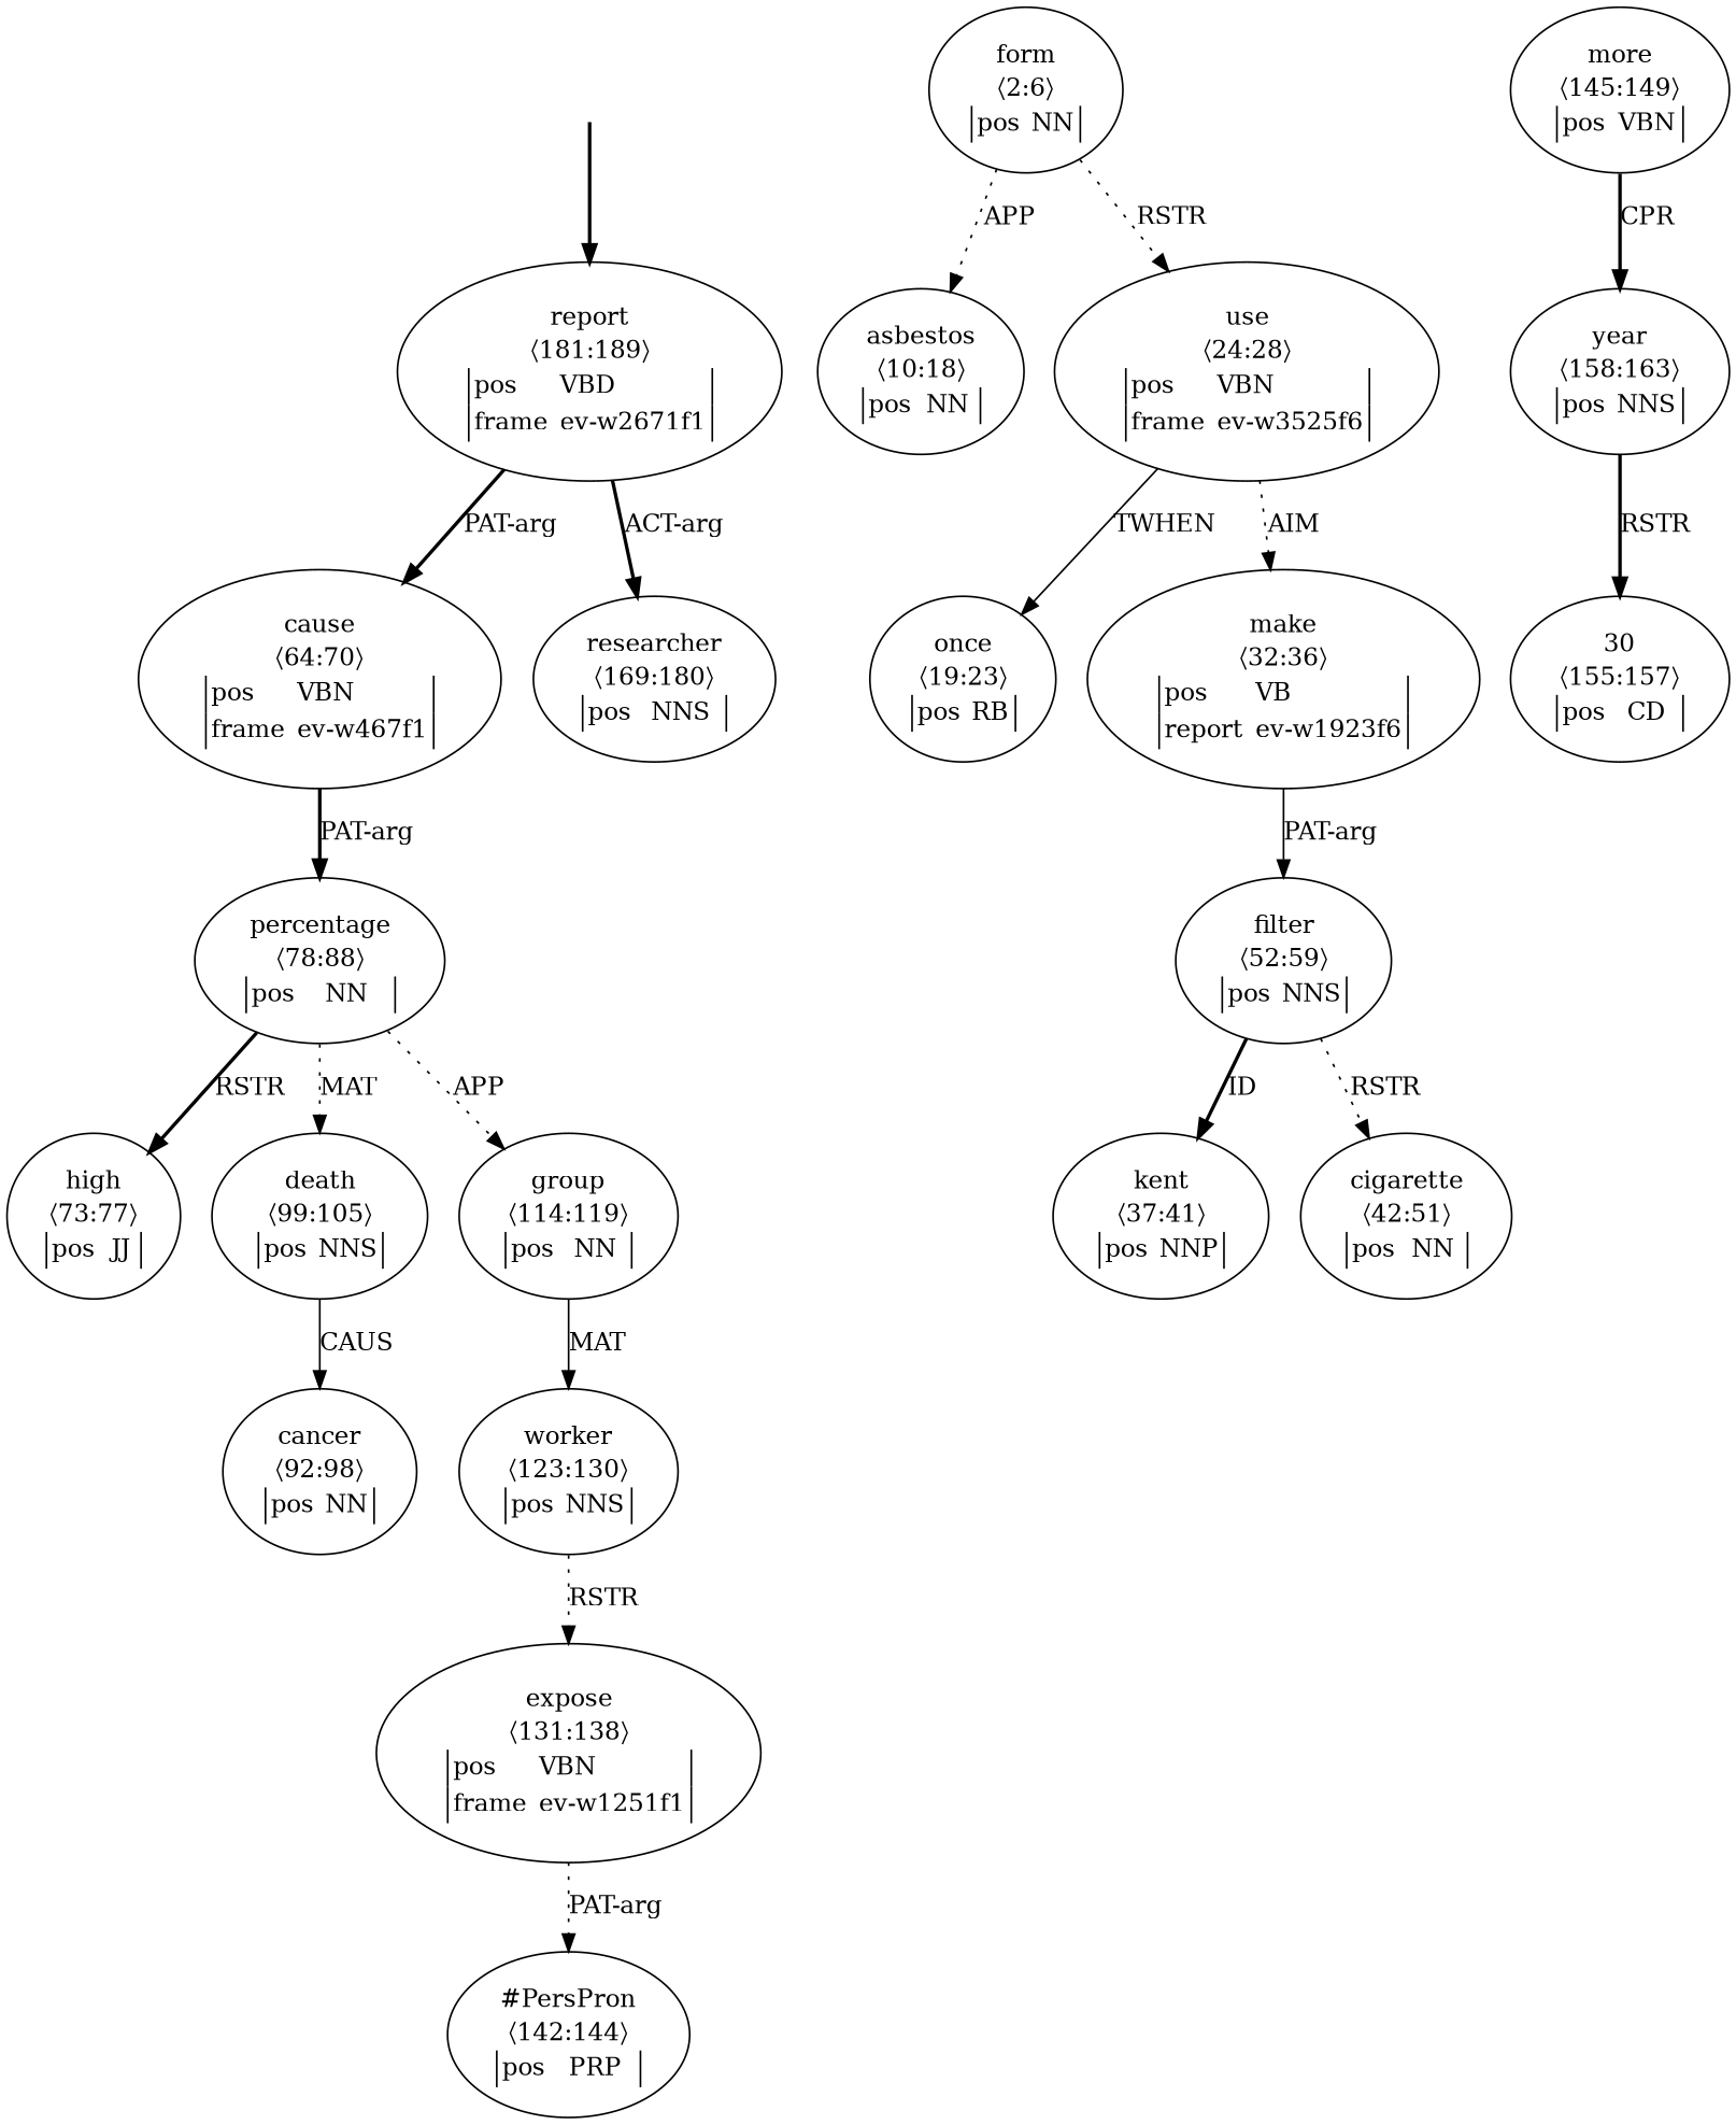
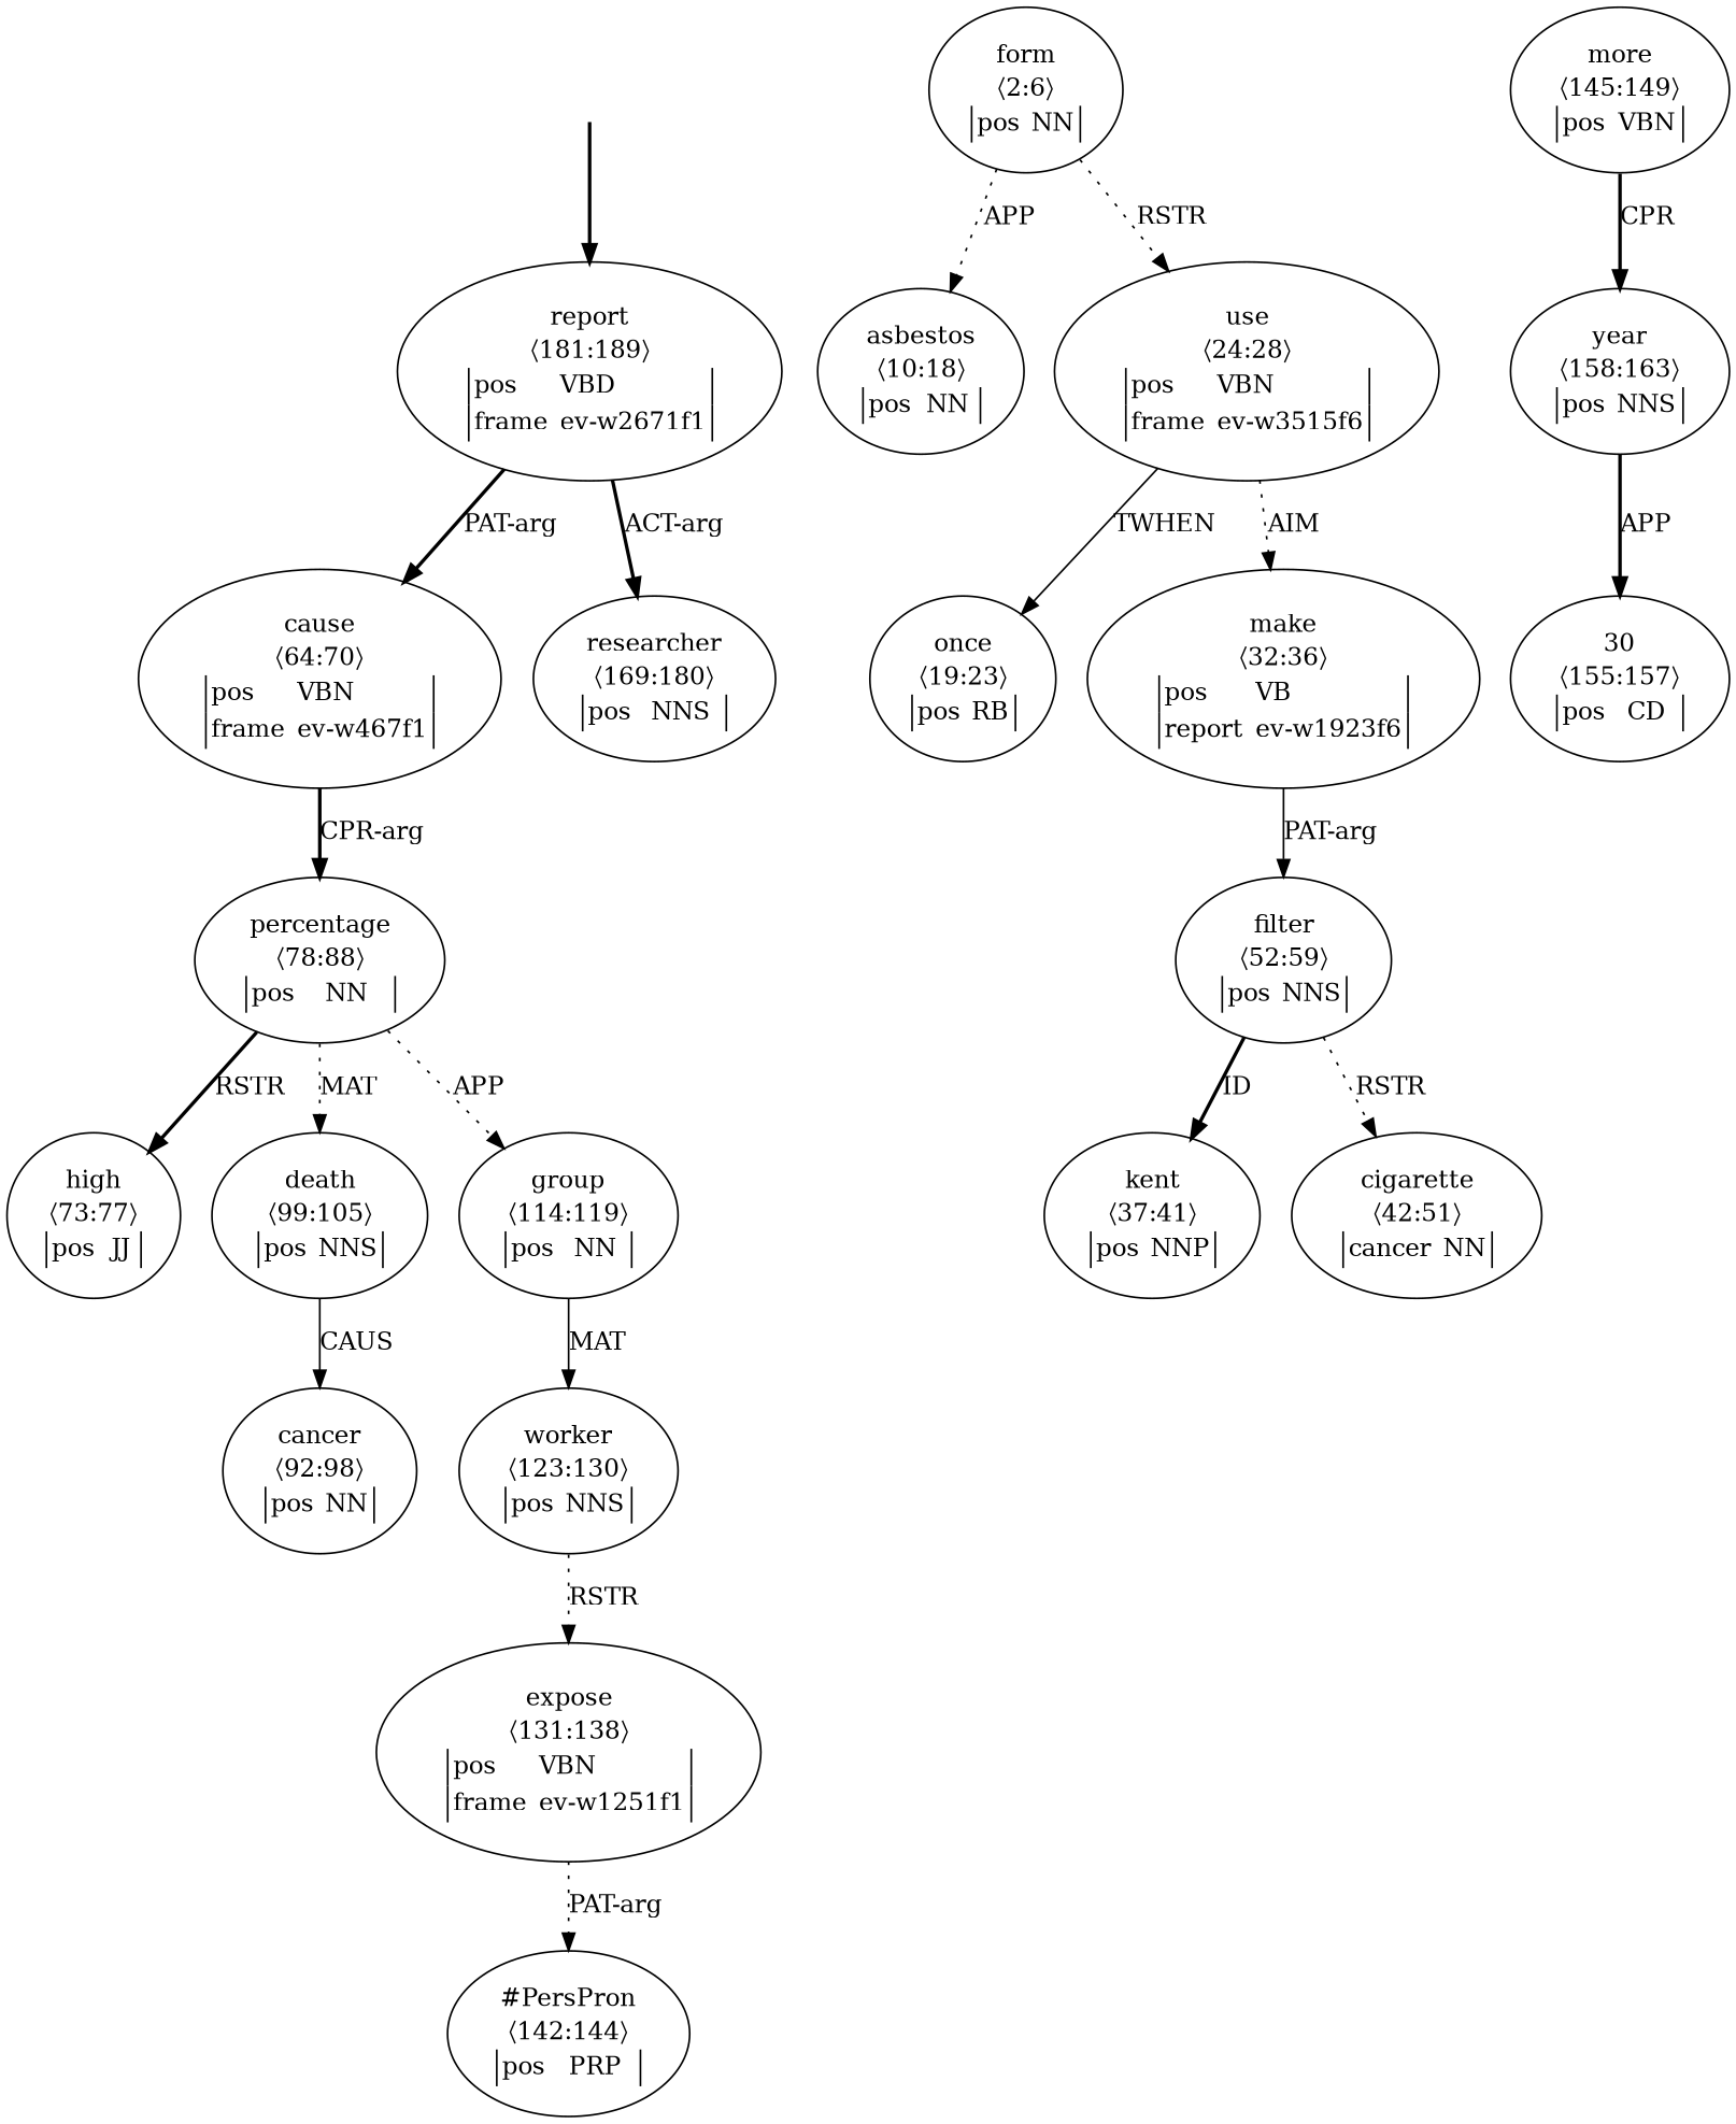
  digraph {
    edge [style=bold]
    top [style=invis]
    n2 [label=<<table align="center" border="0" cellspacing="0"><tr><td colspan="2">report</td></tr><tr><td colspan="2">〈181:189〉</td></tr><tr><td sides="l" border="1" align="left">pos</td><td sides="r" border="1" align="left">VBD</td></tr><tr><td sides="l" border="1" align="left">frame</td><td sides="r" border="1" align="left">ev-w2671f1</td></tr></table>>]
    n3 [label=<<table align="center" border="0" cellspacing="0"><tr><td colspan="2">cause</td></tr><tr><td colspan="2">〈64:70〉</td></tr><tr><td sides="l" border="1" align="left">pos</td><td sides="r" border="1" align="left">VBN</td></tr><tr><td sides="l" border="1" align="left">frame</td><td sides="r" border="1" align="left">ev-w467f1</td></tr></table>>]
    n4 [label=<<table align="center" border="0" cellspacing="0"><tr><td colspan="2">researcher</td></tr><tr><td colspan="2">〈169:180〉</td></tr><tr><td sides="l" border="1" align="left">pos</td><td sides="r" border="1" align="left">NNS</td></tr></table>>]
    n5 [label=<<table align="center" border="0" cellspacing="0"><tr><td colspan="2">percentage</td></tr><tr><td colspan="2">〈78:88〉</td></tr><tr><td sides="l" border="1" align="left">pos</td><td sides="r" border="1" align="left">NN</td></tr></table>>]
    n6 [label=<<table align="center" border="0" cellspacing="0"><tr><td colspan="2">form</td></tr><tr><td colspan="2">〈2:6〉</td></tr><tr><td sides="l" border="1" align="left">pos</td><td sides="r" border="1" align="left">NN</td></tr></table>>]
    n7 [label=<<table align="center" border="0" cellspacing="0"><tr><td colspan="2">asbestos</td></tr><tr><td colspan="2">〈10:18〉</td></tr><tr><td sides="l" border="1" align="left">pos</td><td sides="r" border="1" align="left">NN</td></tr></table>>]
-   n8 [label=<<table align="center" border="0" cellspacing="0"><tr><td colspan="2">use</td></tr><tr><td colspan="2">〈24:28〉</td></tr><tr><td sides="l" border="1" align="left">pos</td><td sides="r" border="1" align="left">VBN</td></tr><tr><td sides="l" border="1" align="left">frame</td><td sides="r" border="1" align="left">ev-w3525f6</td></tr></table>>]
+   n8 [label=<<table align="center" border="0" cellspacing="0"><tr><td colspan="2">use</td></tr><tr><td colspan="2">〈24:28〉</td></tr><tr><td sides="l" border="1" align="left">pos</td><td sides="r" border="1" align="left">VBN</td></tr><tr><td sides="l" border="1" align="left">frame</td><td sides="r" border="1" align="left">ev-w3515f6</td></tr></table>>]
    n9 [label=<<table align="center" border="0" cellspacing="0"><tr><td colspan="2">once</td></tr><tr><td colspan="2">〈19:23〉</td></tr><tr><td sides="l" border="1" align="left">pos</td><td sides="r" border="1" align="left">RB</td></tr></table>>]
    n10 [label=<<table align="center" border="0" cellspacing="0"><tr><td colspan="2">make</td></tr><tr><td colspan="2">〈32:36〉</td></tr><tr><td sides="l" border="1" align="left">pos</td><td sides="r" border="1" align="left">VB</td></tr><tr><td sides="l" border="1" align="left">report</td><td sides="r" border="1" align="left">ev-w1923f6</td></tr></table>>]
    n11 [label=<<table align="center" border="0" cellspacing="0"><tr><td colspan="2">filter</td></tr><tr><td colspan="2">〈52:59〉</td></tr><tr><td sides="l" border="1" align="left">pos</td><td sides="r" border="1" align="left">NNS</td></tr></table>>]
    n12 [label=<<table align="center" border="0" cellspacing="0"><tr><td colspan="2">kent</td></tr><tr><td colspan="2">〈37:41〉</td></tr><tr><td sides="l" border="1" align="left">pos</td><td sides="r" border="1" align="left">NNP</td></tr></table>>]
-   n13 [label=<<table align="center" border="0" cellspacing="0"><tr><td colspan="2">cigarette</td></tr><tr><td colspan="2">〈42:51〉</td></tr><tr><td sides="l" border="1" align="left">pos</td><td sides="r" border="1" align="left">NN</td></tr></table>>]
+   n13 [label=<<table align="center" border="0" cellspacing="0"><tr><td colspan="2">cigarette</td></tr><tr><td colspan="2">〈42:51〉</td></tr><tr><td sides="l" border="1" align="left">cancer</td><td sides="r" border="1" align="left">NN</td></tr></table>>]
    n14 [label=<<table align="center" border="0" cellspacing="0"><tr><td colspan="2">high</td></tr><tr><td colspan="2">〈73:77〉</td></tr><tr><td sides="l" border="1" align="left">pos</td><td sides="r" border="1" align="left">JJ</td></tr></table>>]
    n15 [label=<<table align="center" border="0" cellspacing="0"><tr><td colspan="2">death</td></tr><tr><td colspan="2">〈99:105〉</td></tr><tr><td sides="l" border="1" align="left">pos</td><td sides="r" border="1" align="left">NNS</td></tr></table>>]
    n16 [label=<<table align="center" border="0" cellspacing="0"><tr><td colspan="2">group</td></tr><tr><td colspan="2">〈114:119〉</td></tr><tr><td sides="l" border="1" align="left">pos</td><td sides="r" border="1" align="left">NN</td></tr></table>>]
    n17 [label=<<table align="center" border="0" cellspacing="0"><tr><td colspan="2">cancer</td></tr><tr><td colspan="2">〈92:98〉</td></tr><tr><td sides="l" border="1" align="left">pos</td><td sides="r" border="1" align="left">NN</td></tr></table>>]
    n18 [label=<<table align="center" border="0" cellspacing="0"><tr><td colspan="2">worker</td></tr><tr><td colspan="2">〈123:130〉</td></tr><tr><td sides="l" border="1" align="left">pos</td><td sides="r" border="1" align="left">NNS</td></tr></table>>]
    n19 [label=<<table align="center" border="0" cellspacing="0"><tr><td colspan="2">expose</td></tr><tr><td colspan="2">〈131:138〉</td></tr><tr><td sides="l" border="1" align="left">pos</td><td sides="r" border="1" align="left">VBN</td></tr><tr><td sides="l" border="1" align="left">frame</td><td sides="r" border="1" align="left">ev-w1251f1</td></tr></table>>]
    n20 [label=<<table align="center" border="0" cellspacing="0"><tr><td colspan="2">#PersPron</td></tr><tr><td colspan="2">〈142:144〉</td></tr><tr><td sides="l" border="1" align="left">pos</td><td sides="r" border="1" align="left">PRP</td></tr></table>>]
    n21 [label=<<table align="center" border="0" cellspacing="0"><tr><td colspan="2">more</td></tr><tr><td colspan="2">〈145:149〉</td></tr><tr><td sides="l" border="1" align="left">pos</td><td sides="r" border="1" align="left">VBN</td></tr></table>>]
    n22 [label=<<table align="center" border="0" cellspacing="0"><tr><td colspan="2">year</td></tr><tr><td colspan="2">〈158:163〉</td></tr><tr><td sides="l" border="1" align="left">pos</td><td sides="r" border="1" align="left">NNS</td></tr></table>>]
    n23 [label=<<table align="center" border="0" cellspacing="0"><tr><td colspan="2">30</td></tr><tr><td colspan="2">〈155:157〉</td></tr><tr><td sides="l" border="1" align="left">pos</td><td sides="r" border="1" align="left">CD</td></tr></table>>]
    top -> n2
    n2 -> n3 [label="PAT-arg"]
    n2 -> n4 [label="ACT-arg"]
-   n3 -> n5 [label="PAT-arg"]
+   n3 -> n5 [label="CPR-arg"]
    n5 -> n14 [label=RSTR]
    n5 -> n15 [label=MAT style=dotted]
    n5 -> n16 [label=APP style=dotted]
    n6 -> n7 [label=APP style=dotted]
    n6 -> n8 [label=RSTR style=dotted]
    n8 -> n9 [label=TWHEN style=solid]
    n8 -> n10 [label=AIM style=dotted]
    n10 -> n11 [label="PAT-arg" style=solid]
    n11 -> n12 [label=ID]
    n11 -> n13 [label=RSTR style=dotted]
    n15 -> n17 [label=CAUS style=solid]
    n16 -> n18 [label=MAT style=solid]
    n18 -> n19 [label=RSTR style=dotted]
    n19 -> n20 [label="PAT-arg" style=dotted]
    n21 -> n22 [label=CPR]
-   n22 -> n23 [label=RSTR]
+   n22 -> n23 [label=APP]
  }
